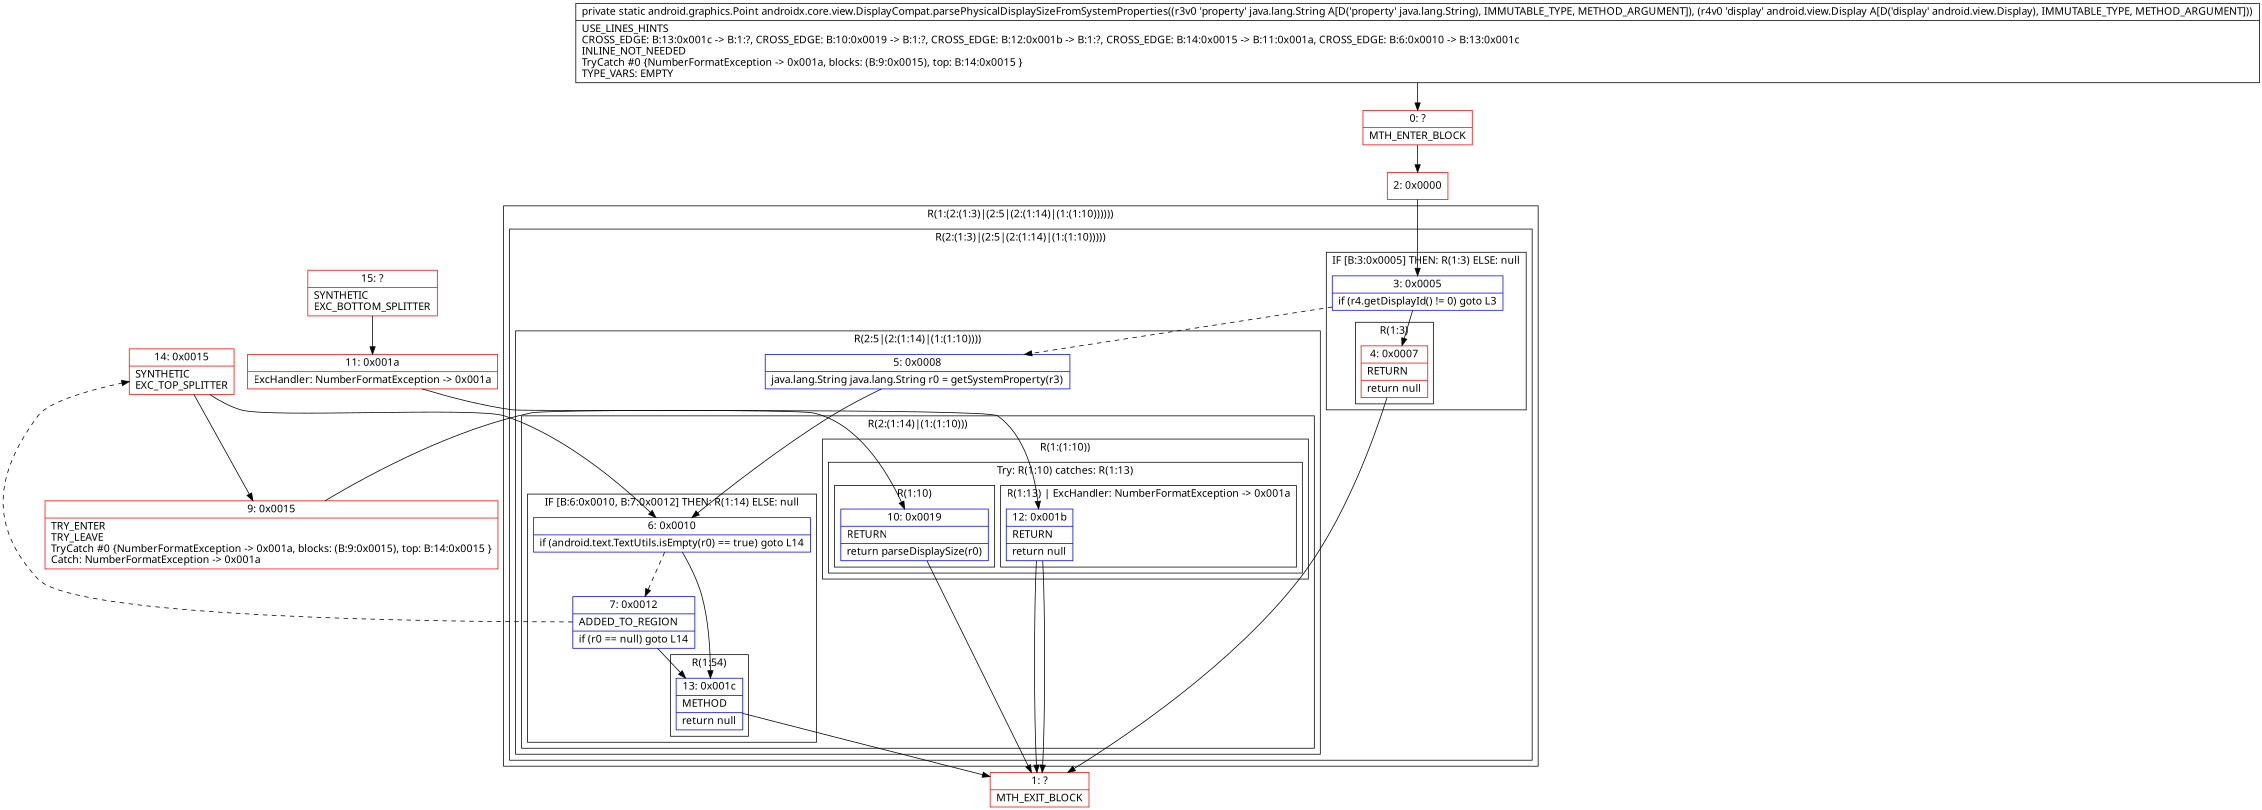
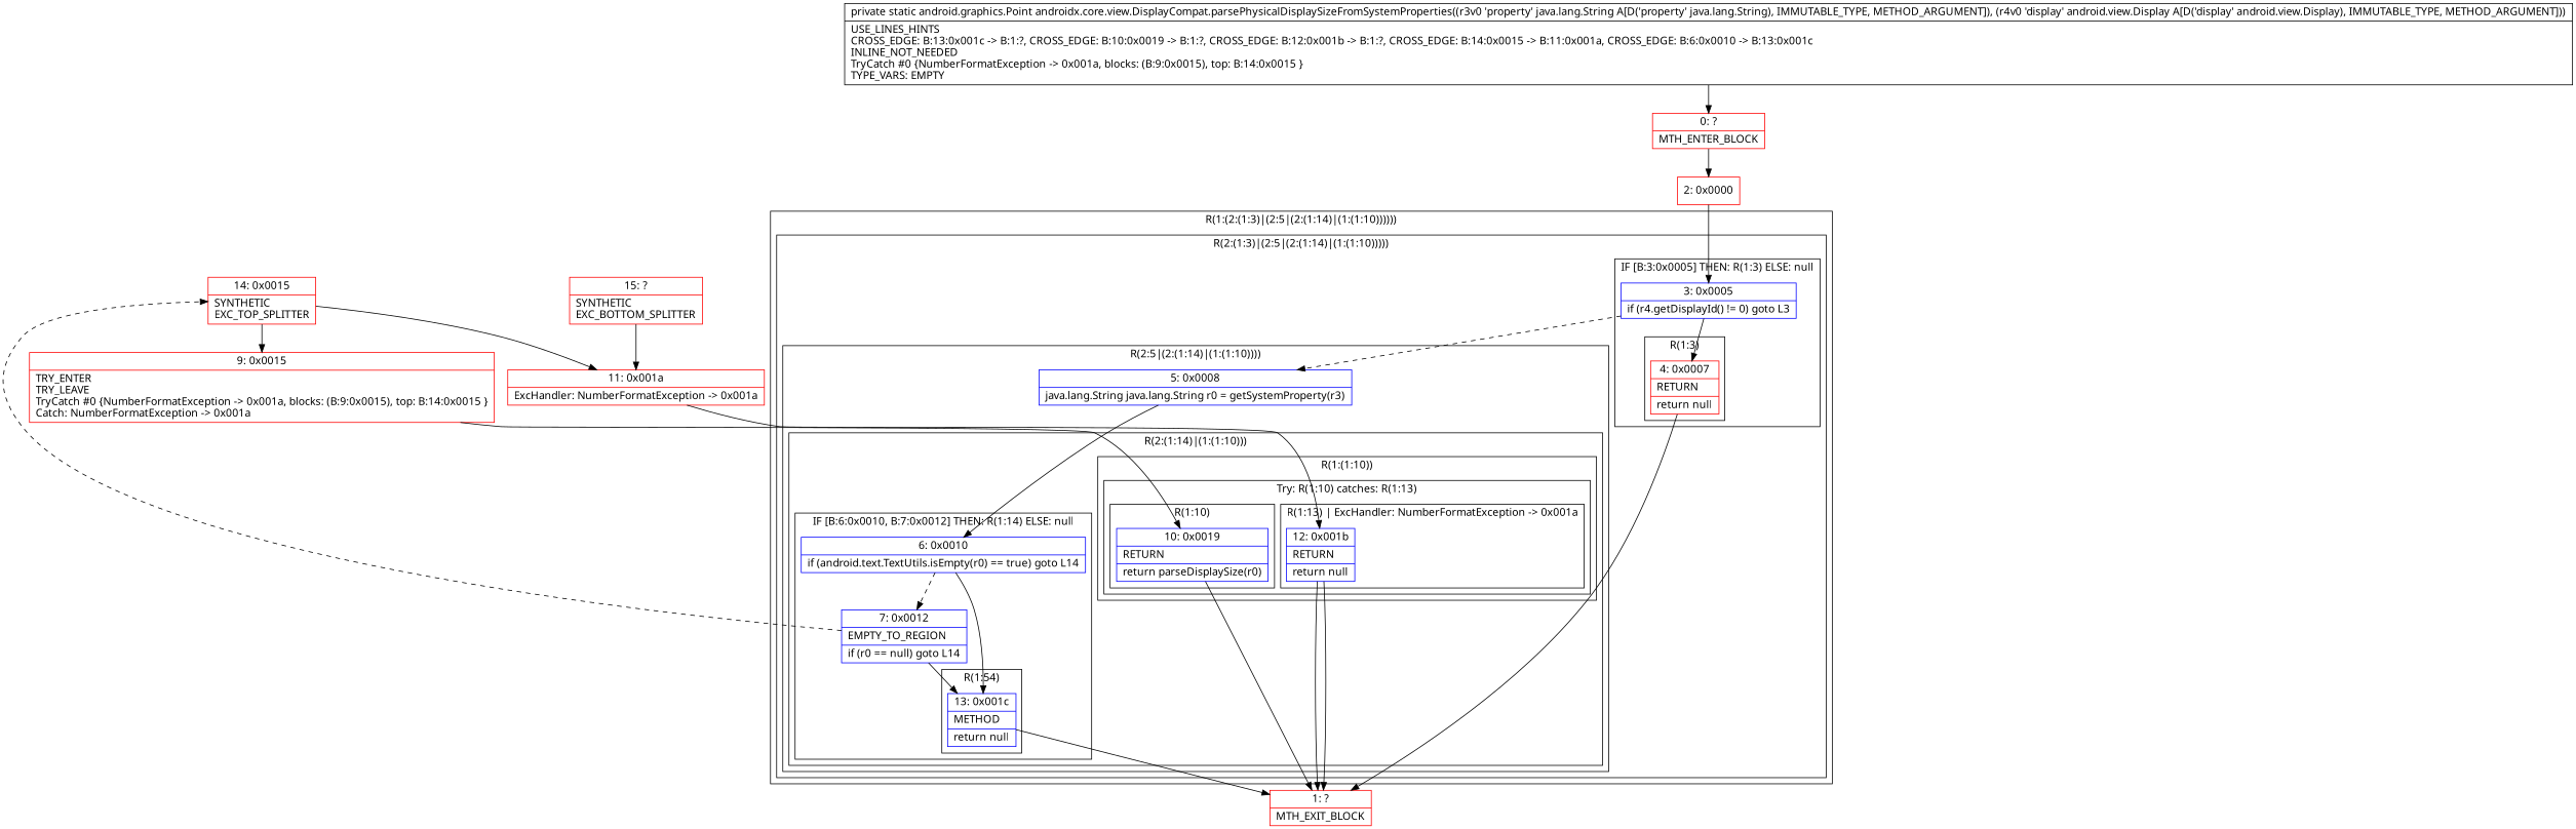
  digraph {
    fontname="Noto Sans"
    node [color=red fontname="Noto Sans" shape=record]
    edge [fontname="Noto Sans"]
    n1 [label="{4\:\ 0x0007|RETURN\l|return null\l}"]
    n2 [color=blue label="{3\:\ 0x0005|if (r4.getDisplayId() != 0) goto L3\l}"]
    n3 [color=blue label="{13\:\ 0x001c|METHOD\l|return null\l}"]
    n4 [color=blue label="{6\:\ 0x0010|if (android.text.TextUtils.isEmpty(r0) == true) goto L14\l}"]
-   n5 [color=blue label="{7\:\ 0x0012|ADDED_TO_REGION\l|if (r0 == null) goto L14\l}"]
+   n5 [color=blue label="{7\:\ 0x0012|EMPTY_TO_REGION\l|if (r0 == null) goto L14\l}"]
    n6 [color=blue label="{10\:\ 0x0019|RETURN\l|return parseDisplaySize(r0)\l}"]
    n7 [color=blue label="{12\:\ 0x001b|RETURN\l|return null\l}"]
    n8 [color=blue label="{5\:\ 0x0008|java.lang.String java.lang.String r0 = getSystemProperty(r3)\l}"]
    n9 [label="{1\:\ ?|MTH_EXIT_BLOCK\l}"]
    n10 [label="{14\:\ 0x0015|SYNTHETIC\lEXC_TOP_SPLITTER\l}"]
    n11 [label="{9\:\ 0x0015|TRY_ENTER\lTRY_LEAVE\lTryCatch #0 \{NumberFormatException \-\> 0x001a, blocks: (B:9:0x0015), top: B:14:0x0015 \}\lCatch: NumberFormatException \-\> 0x001a\l}"]
    n12 [label="{11\:\ 0x001a|ExcHandler: NumberFormatException \-\> 0x001a\l}"]
    n13 [label="{0\:\ ?|MTH_ENTER_BLOCK\l}"]
    n14 [label="{2\:\ 0x0000}"]
    n15 [label="{15\:\ ?|SYNTHETIC\lEXC_BOTTOM_SPLITTER\l}"]
    n16 [label="{private static android.graphics.Point androidx.core.view.DisplayCompat.parsePhysicalDisplaySizeFromSystemProperties((r3v0 'property' java.lang.String A[D('property' java.lang.String), IMMUTABLE_TYPE, METHOD_ARGUMENT]), (r4v0 'display' android.view.Display A[D('display' android.view.Display), IMMUTABLE_TYPE, METHOD_ARGUMENT]))  | USE_LINES_HINTS\lCROSS_EDGE: B:13:0x001c \-\> B:1:?, CROSS_EDGE: B:10:0x0019 \-\> B:1:?, CROSS_EDGE: B:12:0x001b \-\> B:1:?, CROSS_EDGE: B:14:0x0015 \-\> B:11:0x001a, CROSS_EDGE: B:6:0x0010 \-\> B:13:0x001c\lINLINE_NOT_NEEDED\lTryCatch #0 \{NumberFormatException \-\> 0x001a, blocks: (B:9:0x0015), top: B:14:0x0015 \}\lTYPE_VARS: EMPTY\l}" color=""]
    subgraph cluster_1 {
      label="R(1:(2:(1:3)|(2:5|(2:(1:14)|(1:(1:10))))))"
      subgraph cluster_2 {
        label="R(2:(1:3)|(2:5|(2:(1:14)|(1:(1:10)))))"
        subgraph cluster_3 {
          label="IF [B:3:0x0005] THEN: R(1:3) ELSE: null"
          n2
          subgraph cluster_4 {
            label="R(1:3)"
            n1
          }
        }
        subgraph cluster_5 {
          label="R(2:5|(2:(1:14)|(1:(1:10))))"
          n8
          subgraph cluster_6 {
            label="R(2:(1:14)|(1:(1:10)))"
            subgraph cluster_7 {
              label="IF [B:6:0x0010, B:7:0x0012] THEN: R(1:14) ELSE: null"
              n4
              n5
              subgraph cluster_8 {
                label="R(1:54)"
                n3
              }
            }
            subgraph cluster_9 {
              label="R(1:(1:10))"
              subgraph cluster_10 {
                label="Try: R(1:10) catches: R(1:13)"
                subgraph cluster_11 {
                  label="R(1:10)"
                  n6
                }
                subgraph cluster_12 {
                  label="R(1:13) | ExcHandler: NumberFormatException \-\> 0x001a\l"
                  n7
                }
              }
            }
          }
        }
      }
    }
    subgraph cluster_13 {
      label="R(1:13) | ExcHandler: NumberFormatException \-\> 0x001a\l"
    }
    n1 -> n9
    n2 -> n1
    n2 -> n8 [style=dashed]
    n3 -> n9
    n4 -> n3
    n4 -> n5 [style=dashed]
    n5 -> n3
    n5 -> n10 [style=dashed]
    n6 -> n9
    n7 -> n9
    n7 -> n9
    n8 -> n4
    n10 -> n11
-   n10 -> n4
+   n10 -> n12
    n11 -> n6
    n12 -> n7
    n13 -> n14
    n14 -> n2
    n15 -> n12
    n16 -> n13
  }
